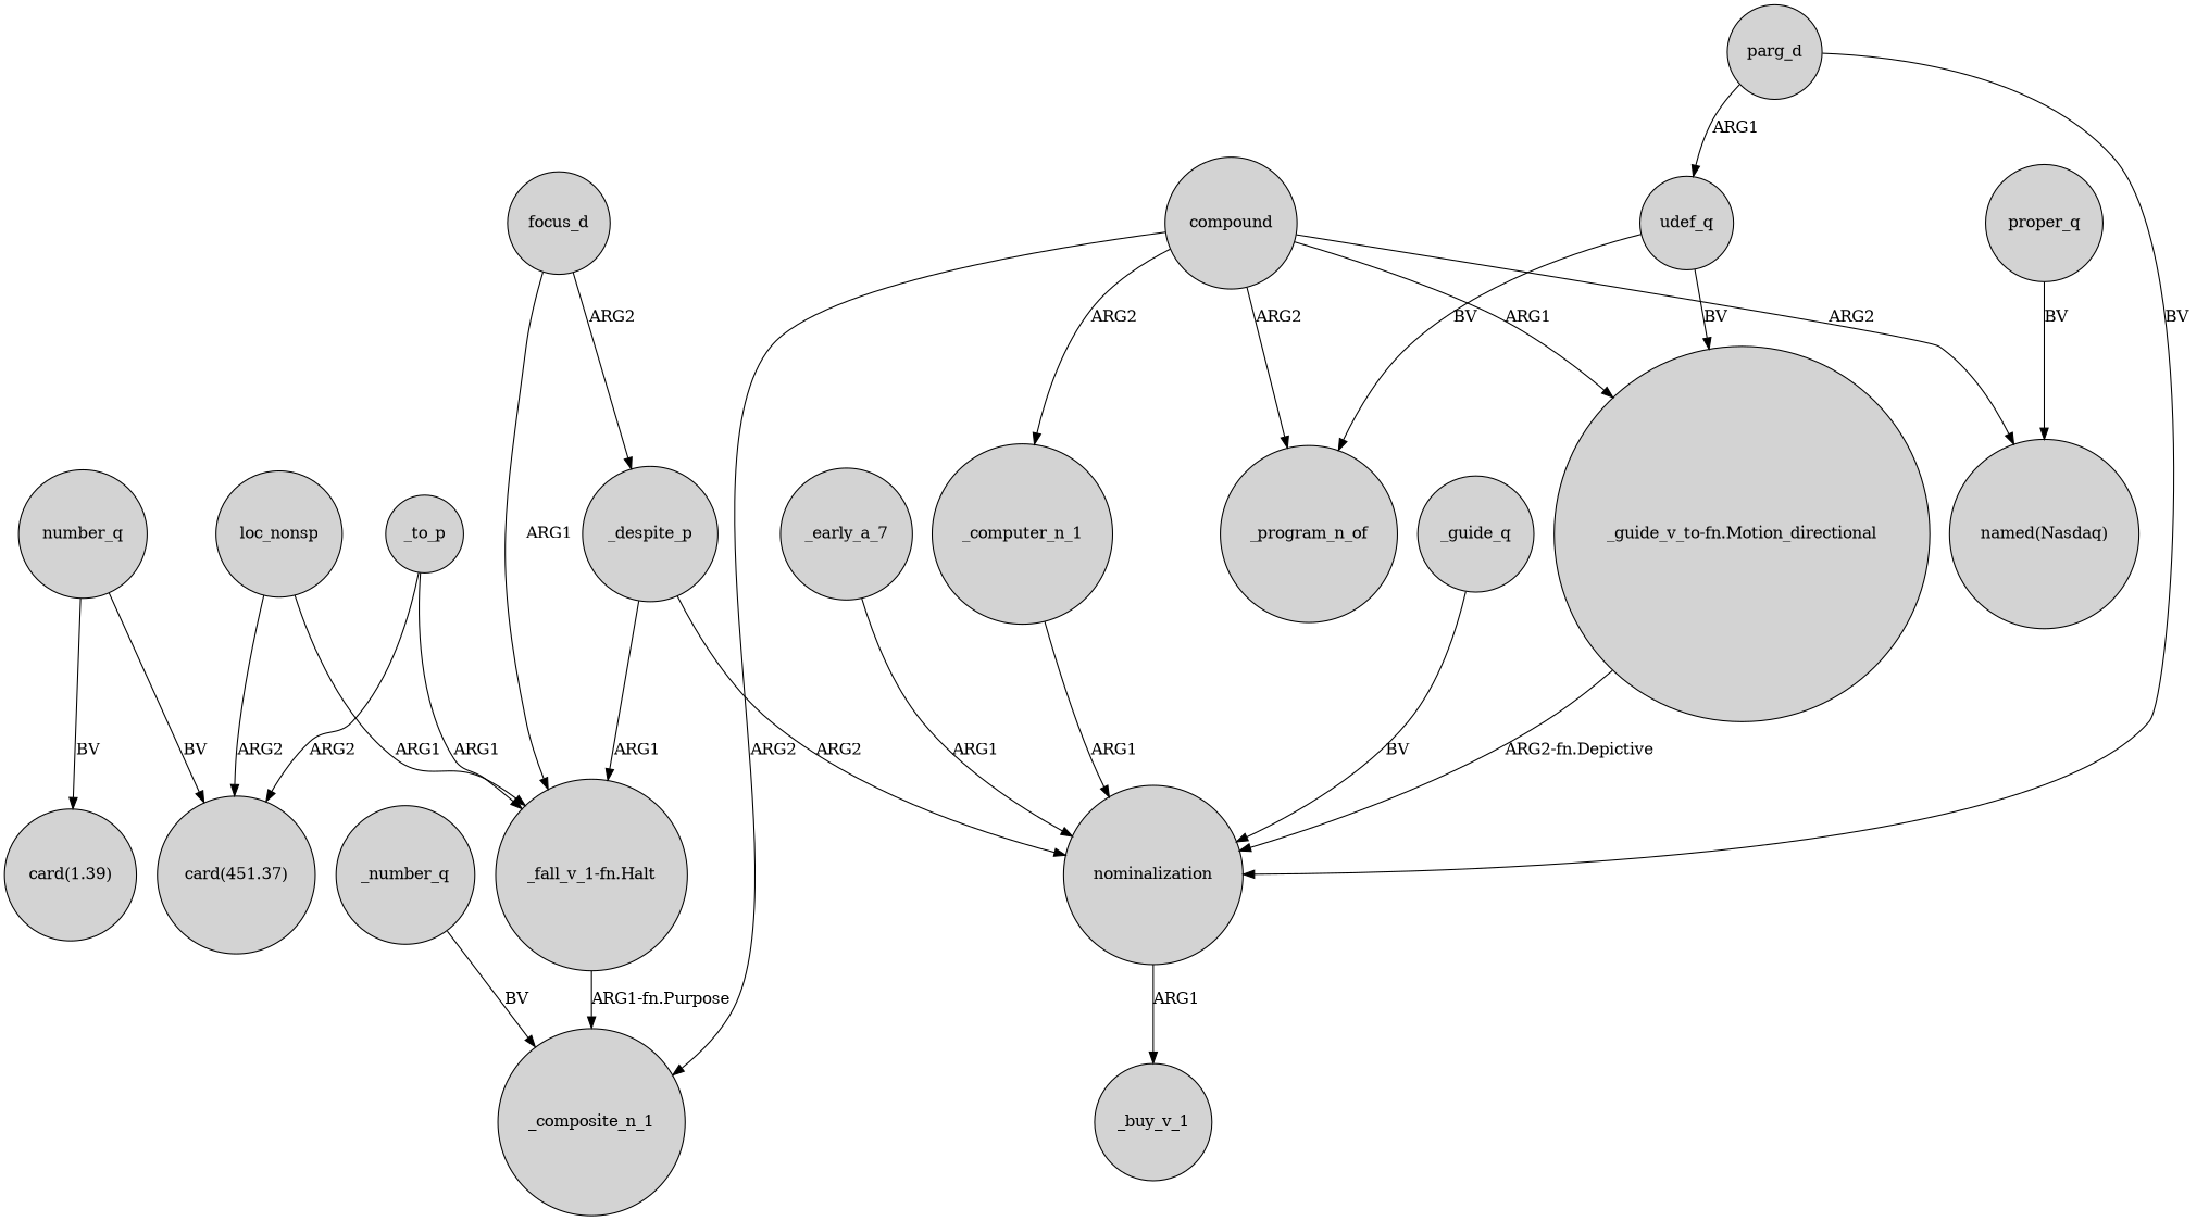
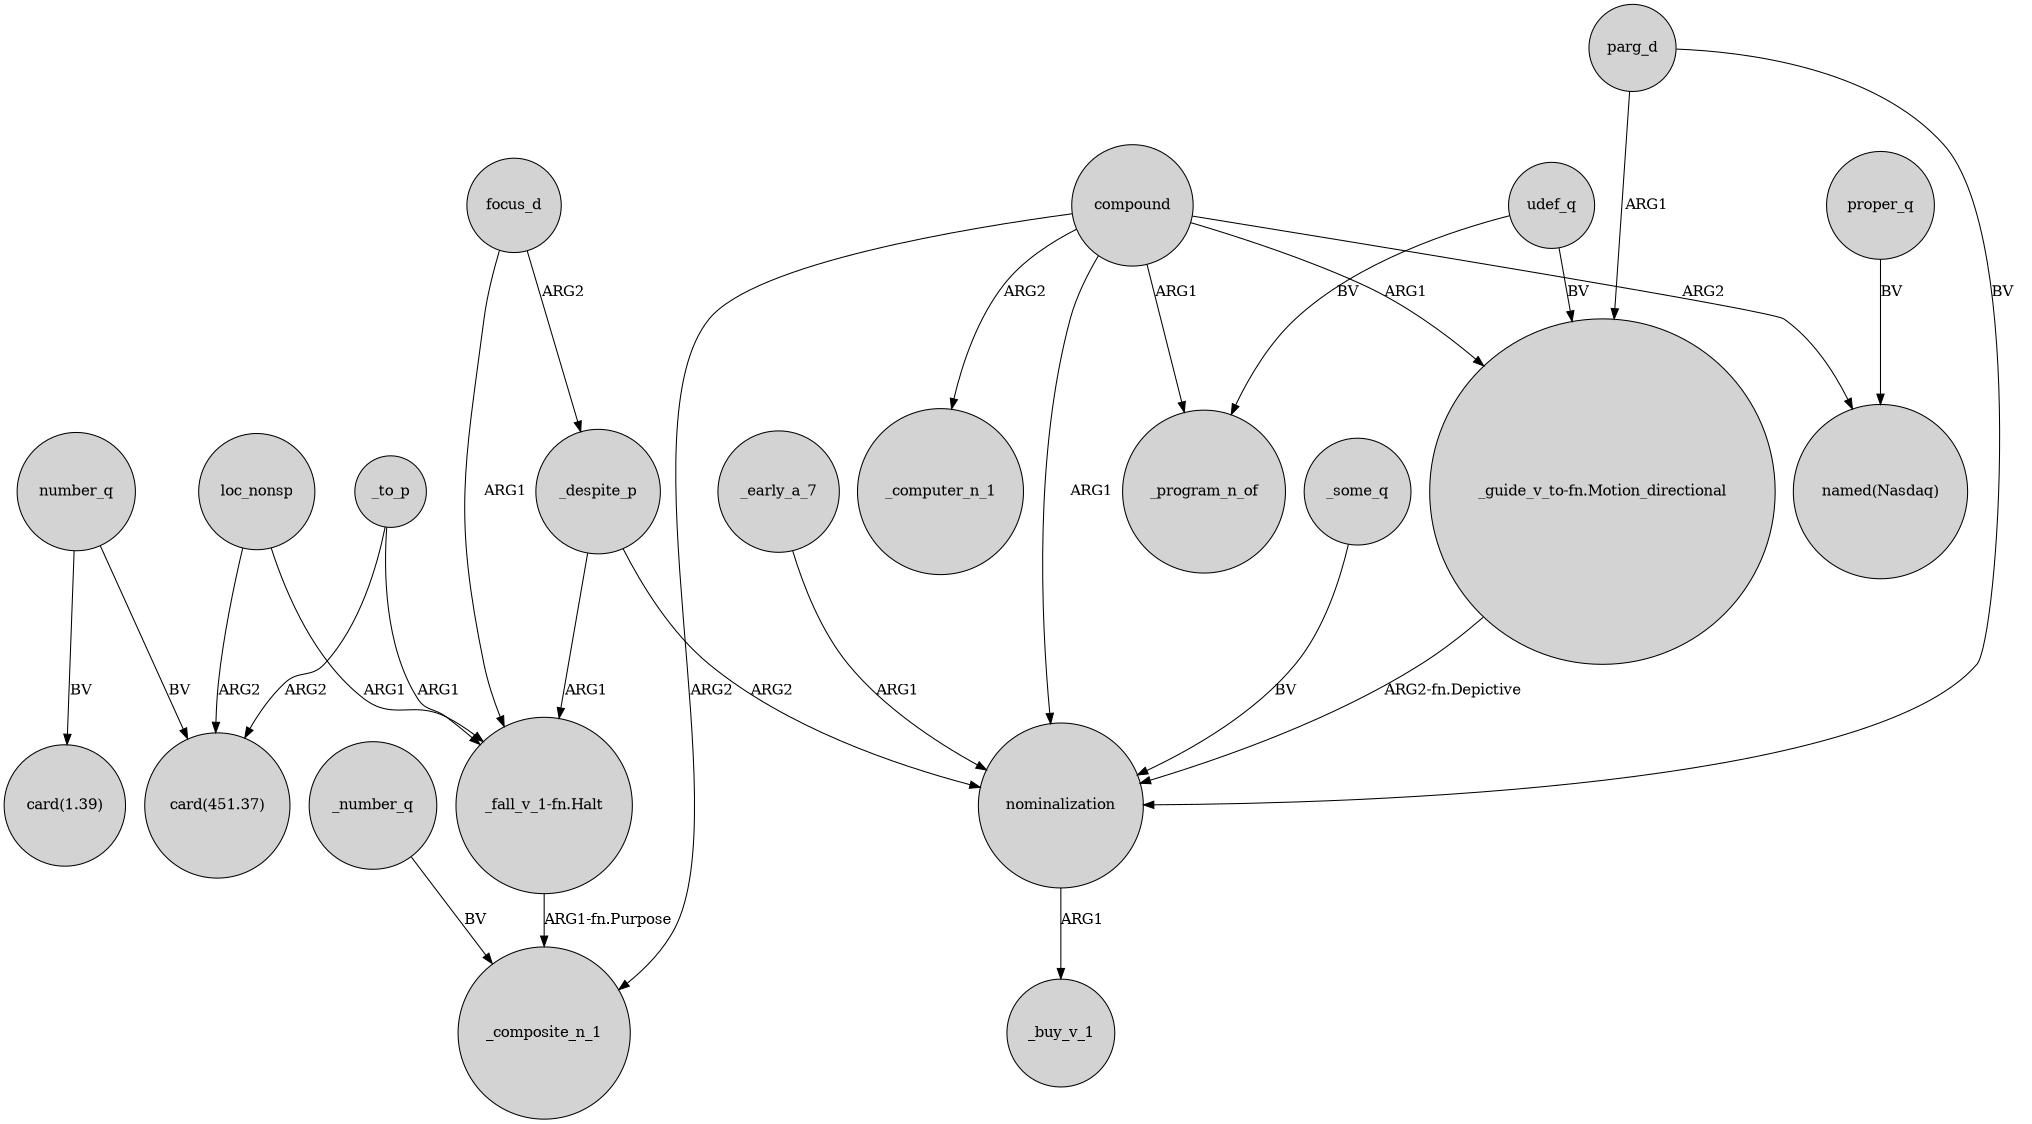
  digraph {
    node [shape=circle style=filled]
    _to_p
    "card(451.37)"
    "_fall_v_1-fn.Halt"
    _composite_n_1
    nominalization
    _buy_v_1
    compound
    "_guide_v_to-fn.Motion_directional"
    "named(Nasdaq)"
    _computer_n_1
    _program_n_of
    loc_nonsp
    proper_q
    focus_d
    _despite_p
    n16 [label=_early_a_7]
    number_q
    "card(1.39)"
-   _some_q [label=_guide_q]
+   _some_q
    udef_q
    n21 [label=_number_q]
    parg_d
    _to_p -> "card(451.37)" [label=ARG2]
    _to_p -> "_fall_v_1-fn.Halt" [label=ARG1]
    "_fall_v_1-fn.Halt" -> _composite_n_1 [label="ARG1-fn.Purpose"]
    nominalization -> _buy_v_1 [label=ARG1]
    compound -> _composite_n_1 [label=ARG2]
-   _computer_n_1 -> nominalization [label=ARG1]
+   compound -> nominalization [label=ARG1]
    compound -> "_guide_v_to-fn.Motion_directional" [label=ARG1]
    compound -> "named(Nasdaq)" [label=ARG2]
    compound -> _computer_n_1 [label=ARG2]
-   compound -> _program_n_of [label=ARG2]
+   compound -> _program_n_of [label=ARG1]
    "_guide_v_to-fn.Motion_directional" -> nominalization [label="ARG2-fn.Depictive"]
    loc_nonsp -> "card(451.37)" [label=ARG2]
    loc_nonsp -> "_fall_v_1-fn.Halt" [label=ARG1]
    proper_q -> "named(Nasdaq)" [label=BV]
    focus_d -> "_fall_v_1-fn.Halt" [label=ARG1]
    focus_d -> _despite_p [label=ARG2]
    _despite_p -> "_fall_v_1-fn.Halt" [label=ARG1]
    _despite_p -> nominalization [label=ARG2]
    n16 -> nominalization [label=ARG1]
    number_q -> "card(451.37)" [label=BV]
    number_q -> "card(1.39)" [label=BV]
    _some_q -> nominalization [label=BV]
    udef_q -> "_guide_v_to-fn.Motion_directional" [label=BV]
    udef_q -> _program_n_of [label=BV]
    n21 -> _composite_n_1 [label=BV]
    parg_d -> nominalization [label=BV]
-   parg_d -> udef_q [label=ARG1]
+   parg_d -> "_guide_v_to-fn.Motion_directional" [label=ARG1]
  }
